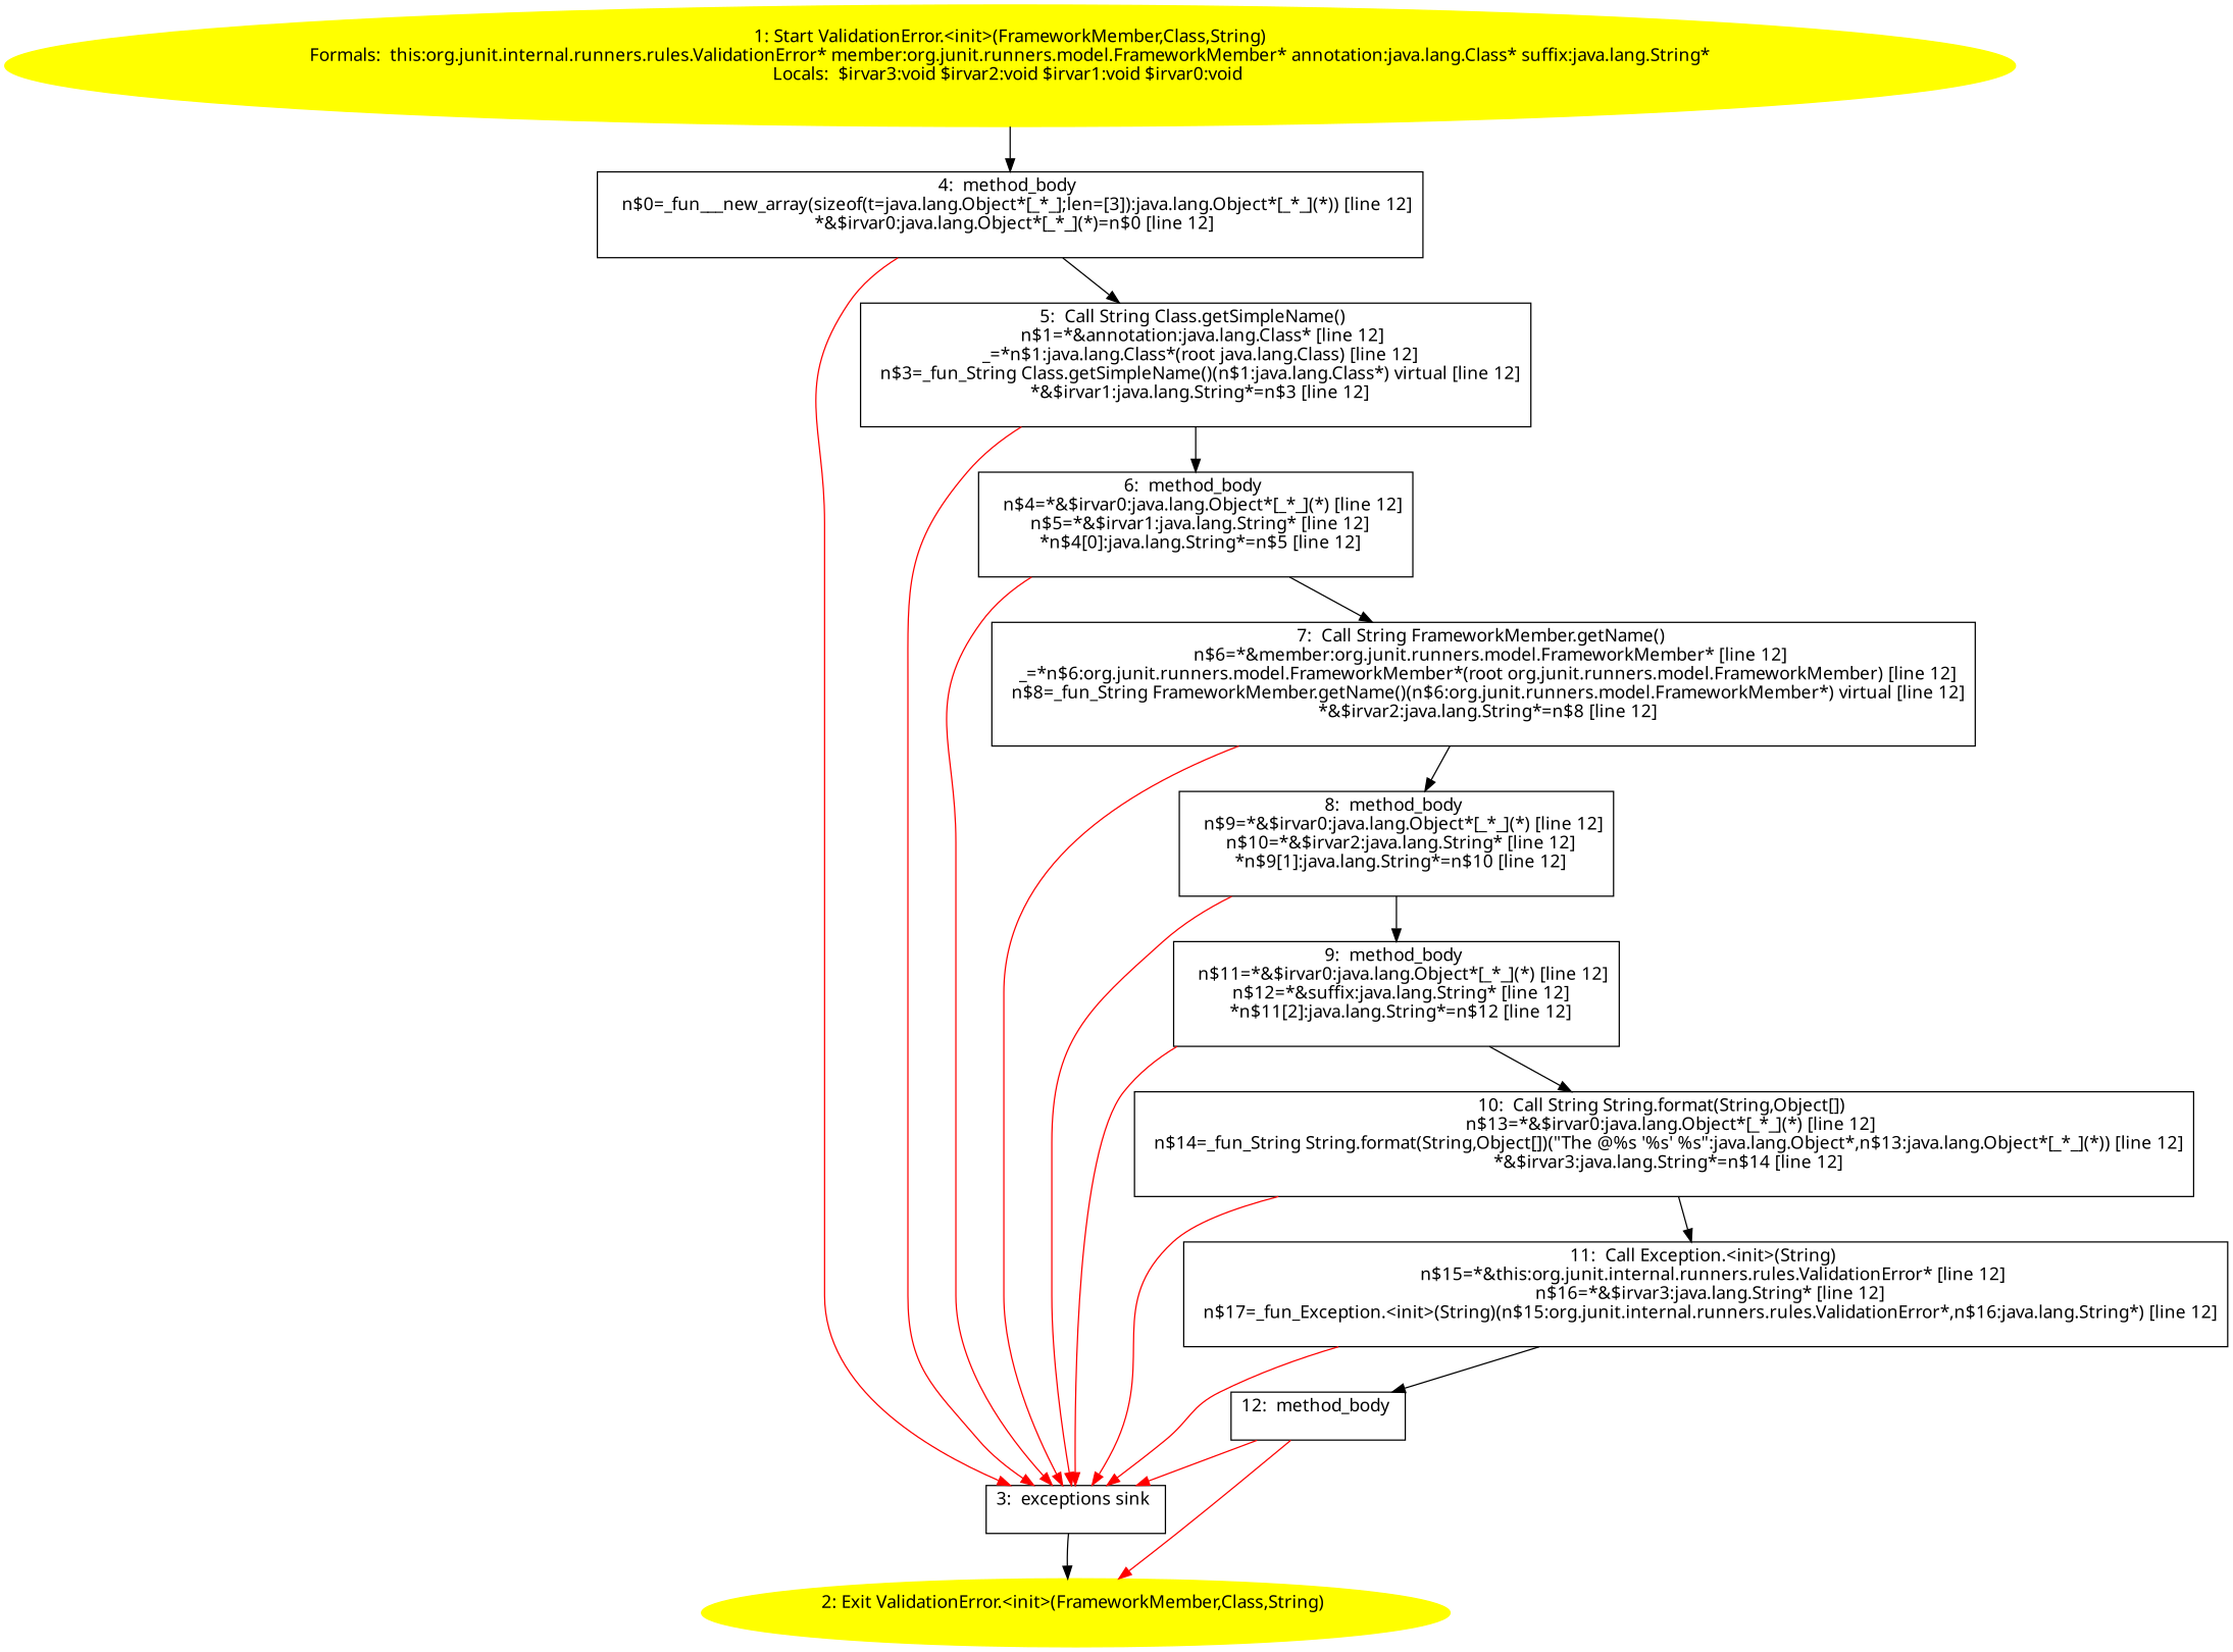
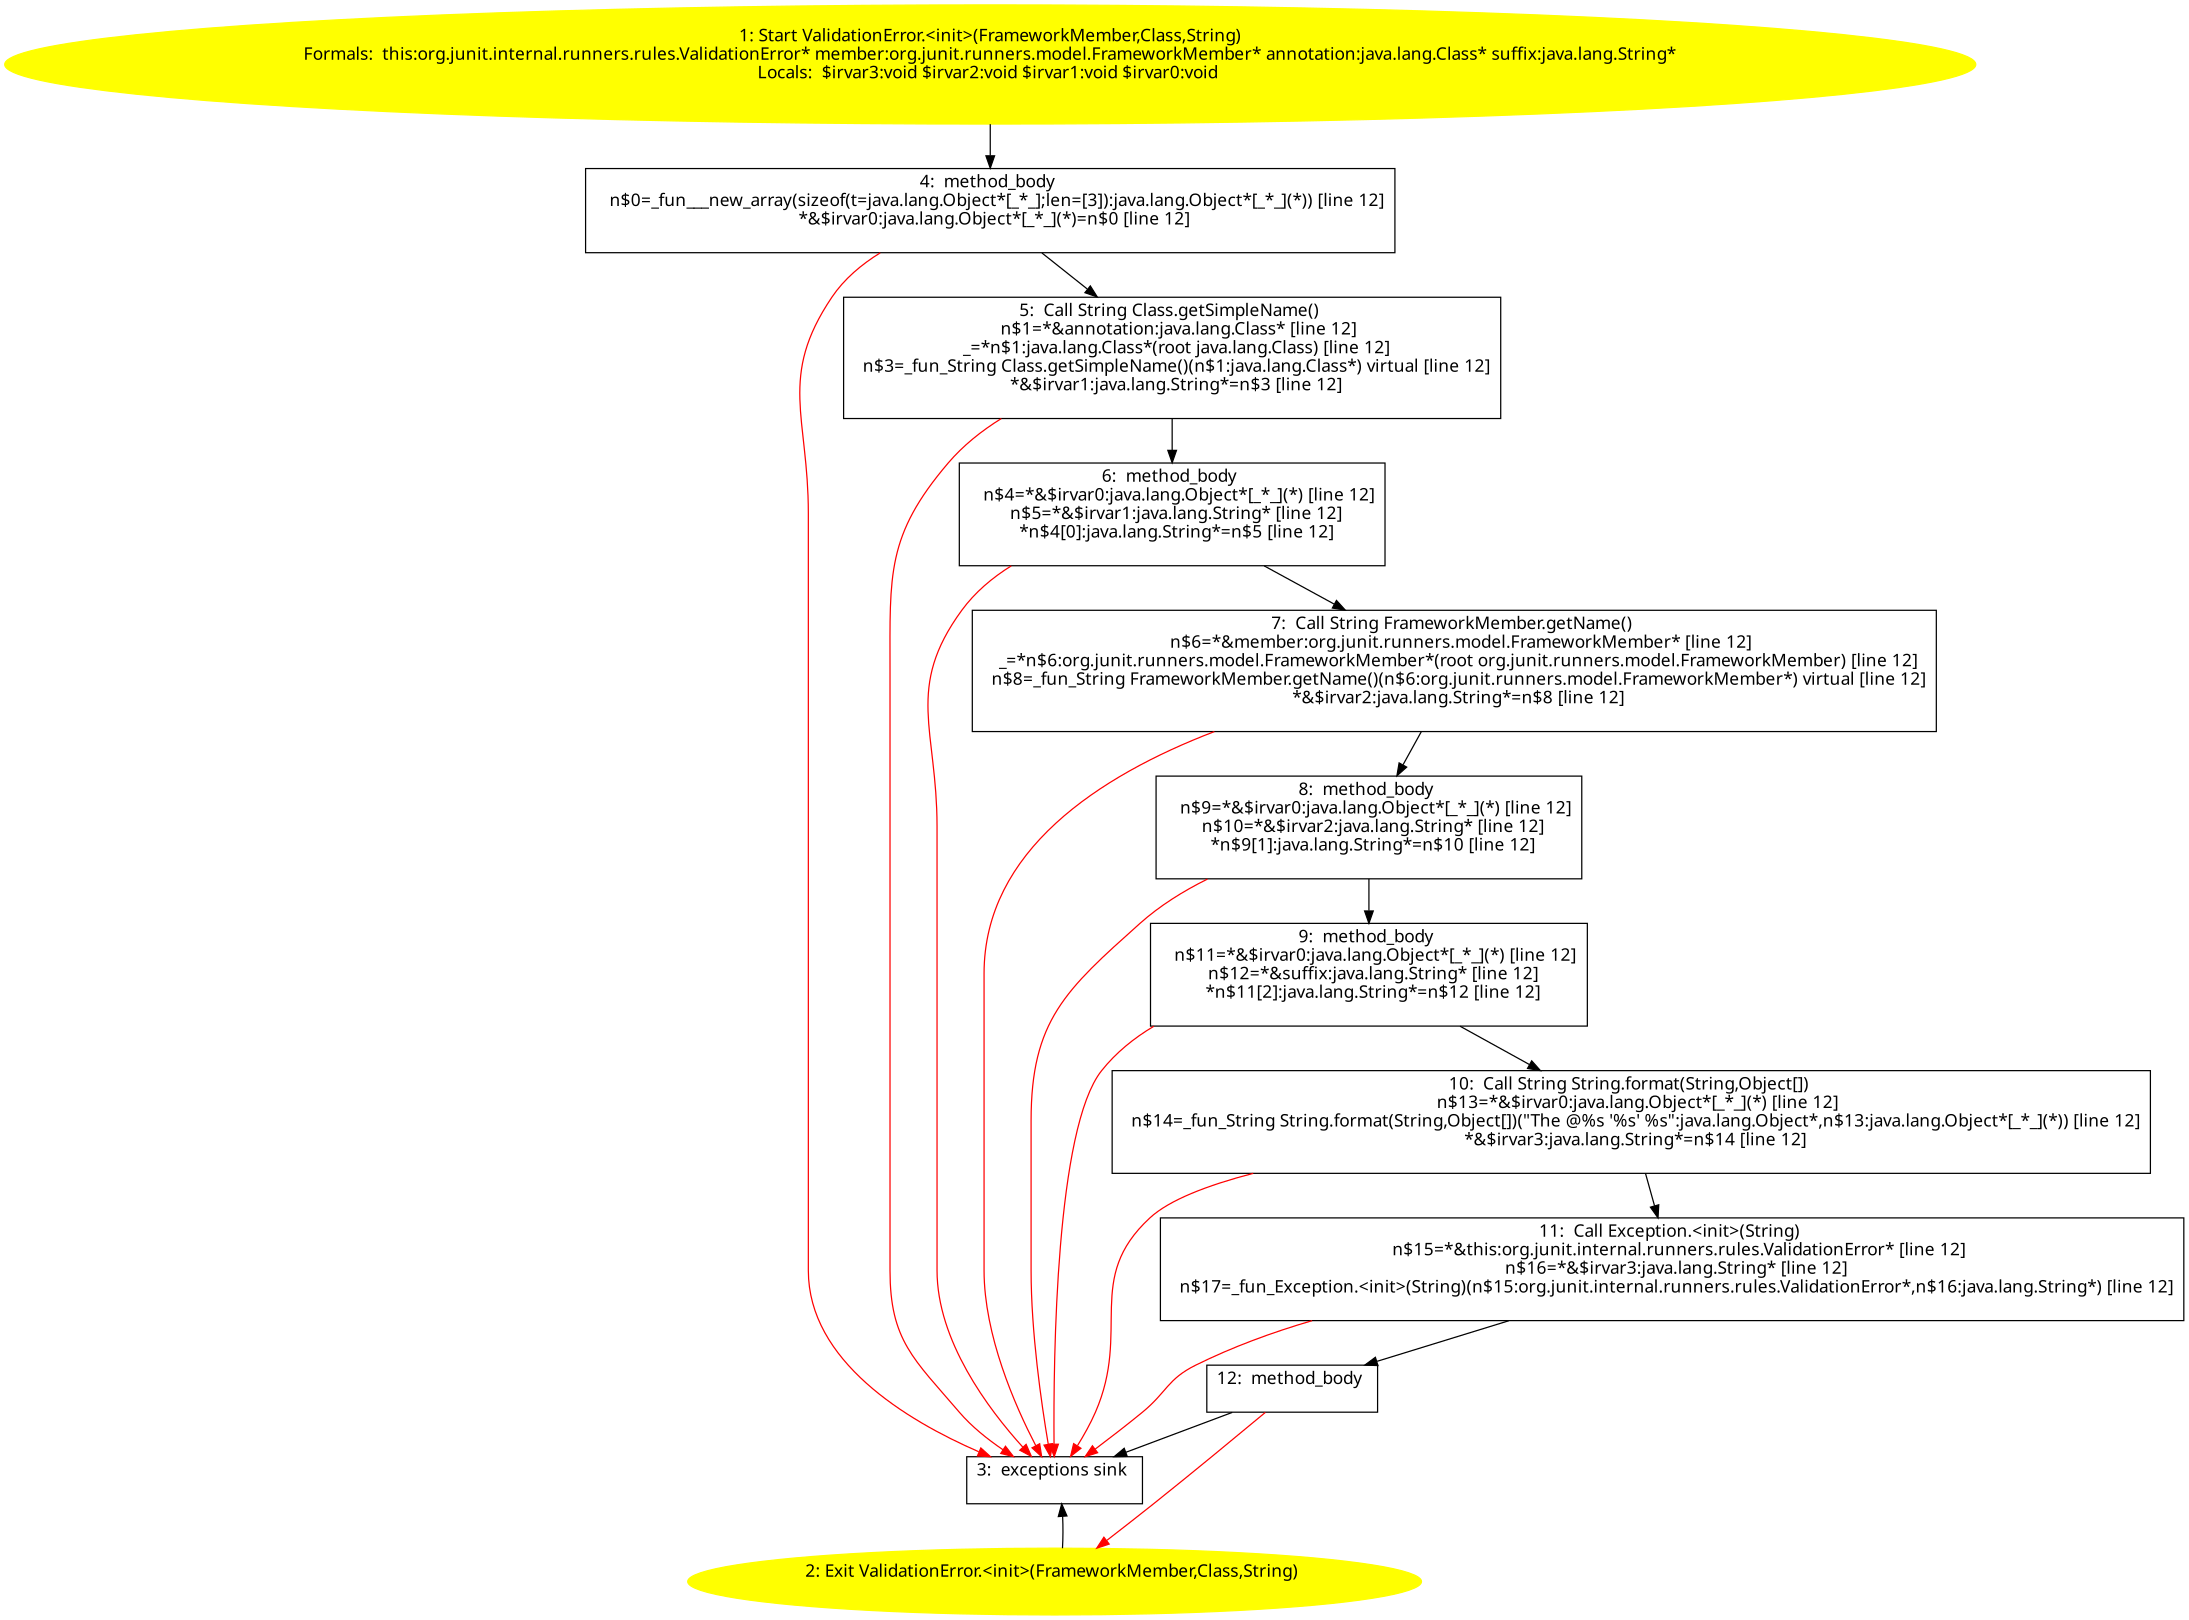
  digraph {
    fontname="Noto Sans"
    node [fontname="Noto Sans" shape=box]
    edge [fontname="Noto Sans"]
    n1 [color=yellow label="1: Start ValidationError.<init>(FrameworkMember,Class,String)\nFormals:  this:org.junit.internal.runners.rules.ValidationError* member:org.junit.runners.model.FrameworkMember* annotation:java.lang.Class* suffix:java.lang.String*\nLocals:  $irvar3:void $irvar2:void $irvar1:void $irvar0:void \n  " style=filled shape=""]
    n2 [label="4:  method_body \n   n$0=_fun___new_array(sizeof(t=java.lang.Object*[_*_];len=[3]):java.lang.Object*[_*_](*)) [line 12]\n  *&$irvar0:java.lang.Object*[_*_](*)=n$0 [line 12]\n "]
    n3 [label="3:  exceptions sink \n  "]
    n4 [label="5:  Call String Class.getSimpleName() \n   n$1=*&annotation:java.lang.Class* [line 12]\n  _=*n$1:java.lang.Class*(root java.lang.Class) [line 12]\n  n$3=_fun_String Class.getSimpleName()(n$1:java.lang.Class*) virtual [line 12]\n  *&$irvar1:java.lang.String*=n$3 [line 12]\n "]
    n5 [color=yellow label="2: Exit ValidationError.<init>(FrameworkMember,Class,String) \n  " style=filled shape=""]
    n6 [label="6:  method_body \n   n$4=*&$irvar0:java.lang.Object*[_*_](*) [line 12]\n  n$5=*&$irvar1:java.lang.String* [line 12]\n  *n$4[0]:java.lang.String*=n$5 [line 12]\n "]
    n7 [label="7:  Call String FrameworkMember.getName() \n   n$6=*&member:org.junit.runners.model.FrameworkMember* [line 12]\n  _=*n$6:org.junit.runners.model.FrameworkMember*(root org.junit.runners.model.FrameworkMember) [line 12]\n  n$8=_fun_String FrameworkMember.getName()(n$6:org.junit.runners.model.FrameworkMember*) virtual [line 12]\n  *&$irvar2:java.lang.String*=n$8 [line 12]\n "]
    n8 [label="8:  method_body \n   n$9=*&$irvar0:java.lang.Object*[_*_](*) [line 12]\n  n$10=*&$irvar2:java.lang.String* [line 12]\n  *n$9[1]:java.lang.String*=n$10 [line 12]\n "]
    n9 [label="9:  method_body \n   n$11=*&$irvar0:java.lang.Object*[_*_](*) [line 12]\n  n$12=*&suffix:java.lang.String* [line 12]\n  *n$11[2]:java.lang.String*=n$12 [line 12]\n "]
    n10 [label="10:  Call String String.format(String,Object[]) \n   n$13=*&$irvar0:java.lang.Object*[_*_](*) [line 12]\n  n$14=_fun_String String.format(String,Object[])(\"The @%s '%s' %s\":java.lang.Object*,n$13:java.lang.Object*[_*_](*)) [line 12]\n  *&$irvar3:java.lang.String*=n$14 [line 12]\n "]
    n11 [label="11:  Call Exception.<init>(String) \n   n$15=*&this:org.junit.internal.runners.rules.ValidationError* [line 12]\n  n$16=*&$irvar3:java.lang.String* [line 12]\n  n$17=_fun_Exception.<init>(String)(n$15:org.junit.internal.runners.rules.ValidationError*,n$16:java.lang.String*) [line 12]\n "]
    n12 [label="12:  method_body \n  "]
    n1 -> n2
    n2 -> n3 [color=red]
    n2 -> n4
-   n3 -> n5
+   n5 -> n3
    n4 -> n3 [color=red]
    n4 -> n6
    n6 -> n3 [color=red]
    n6 -> n7
    n7 -> n3 [color=red]
    n7 -> n8
    n8 -> n3 [color=red]
    n8 -> n9
    n9 -> n3 [color=red]
    n9 -> n10
    n10 -> n3 [color=red]
    n10 -> n11
    n11 -> n3 [color=red]
    n11 -> n12
-   n12 -> n3 [color=red]
+   n12 -> n3 [color=black]
    n12 -> n5 [color=red]
  }
